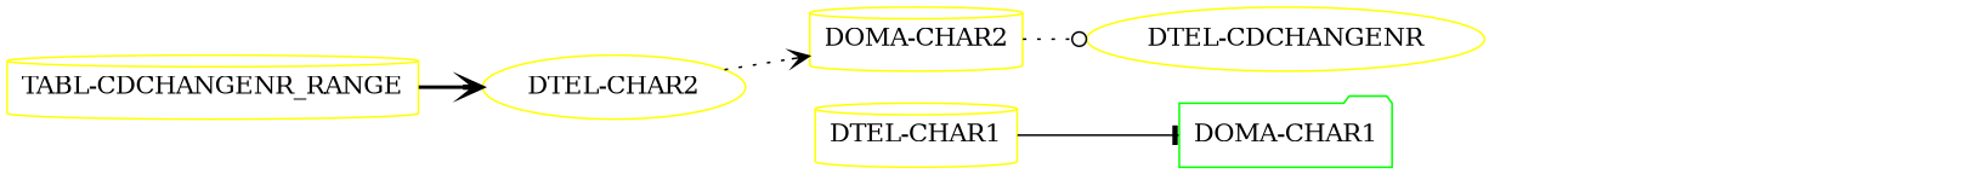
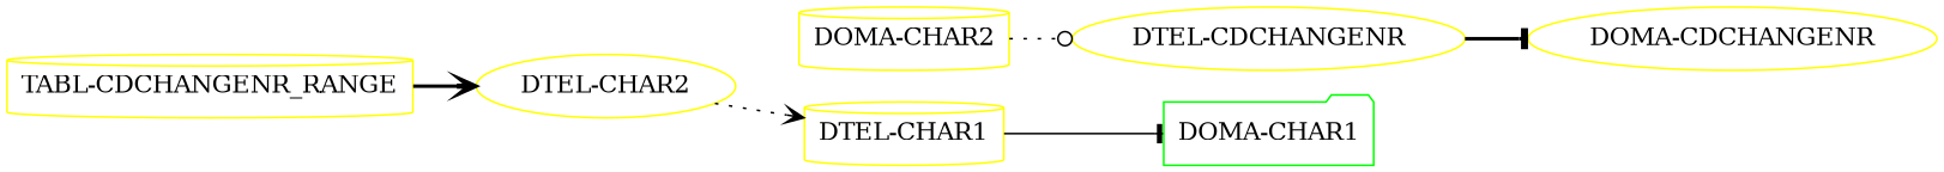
  digraph {
    rankdir=LR
    node [color=yellow shape=ellipse]
    edge [arrowhead=vee style=dotted]
    "DTEL-CHAR2"
    "TABL-CDCHANGENR_RANGE" [shape=cylinder]
    "DTEL-CDCHANGENR"
+   "DOMA-CDCHANGENR"
    "DOMA-CHAR2" [shape=cylinder]
    "DOMA-CHAR1" [color=green shape=folder]
    "DTEL-CHAR1" [shape=cylinder]
-   "DTEL-CHAR2" -> "DOMA-CHAR2"
+   "DTEL-CHAR2" -> "DTEL-CHAR1"
    "TABL-CDCHANGENR_RANGE" -> "DTEL-CHAR2" [style=bold]
+   "DTEL-CDCHANGENR" -> "DOMA-CDCHANGENR" [arrowhead=tee style=bold]
    "DOMA-CHAR2" -> "DTEL-CDCHANGENR" [arrowhead=odot]
    "DTEL-CHAR1" -> "DOMA-CHAR1" [arrowhead=tee style=solid]
  }
